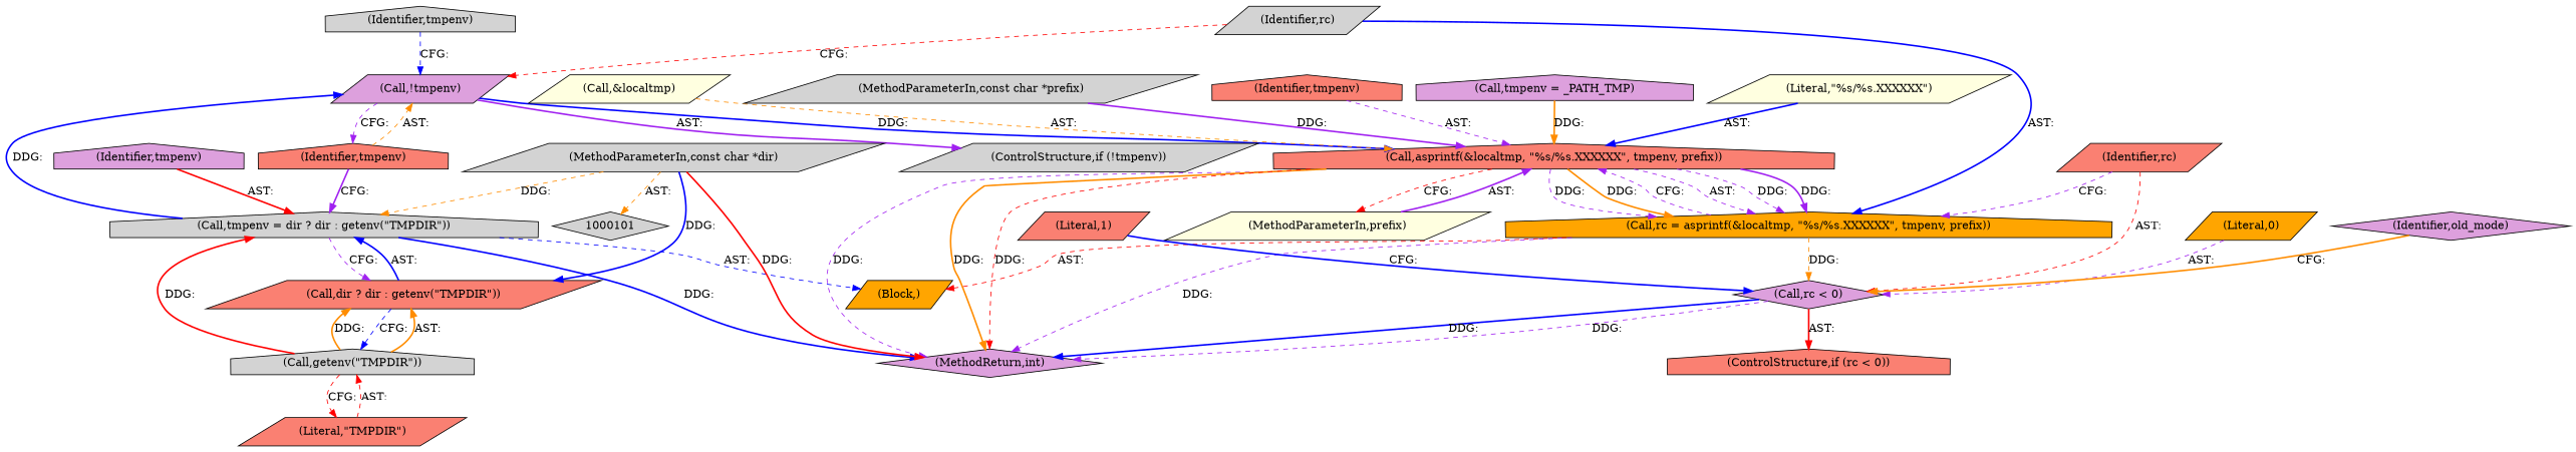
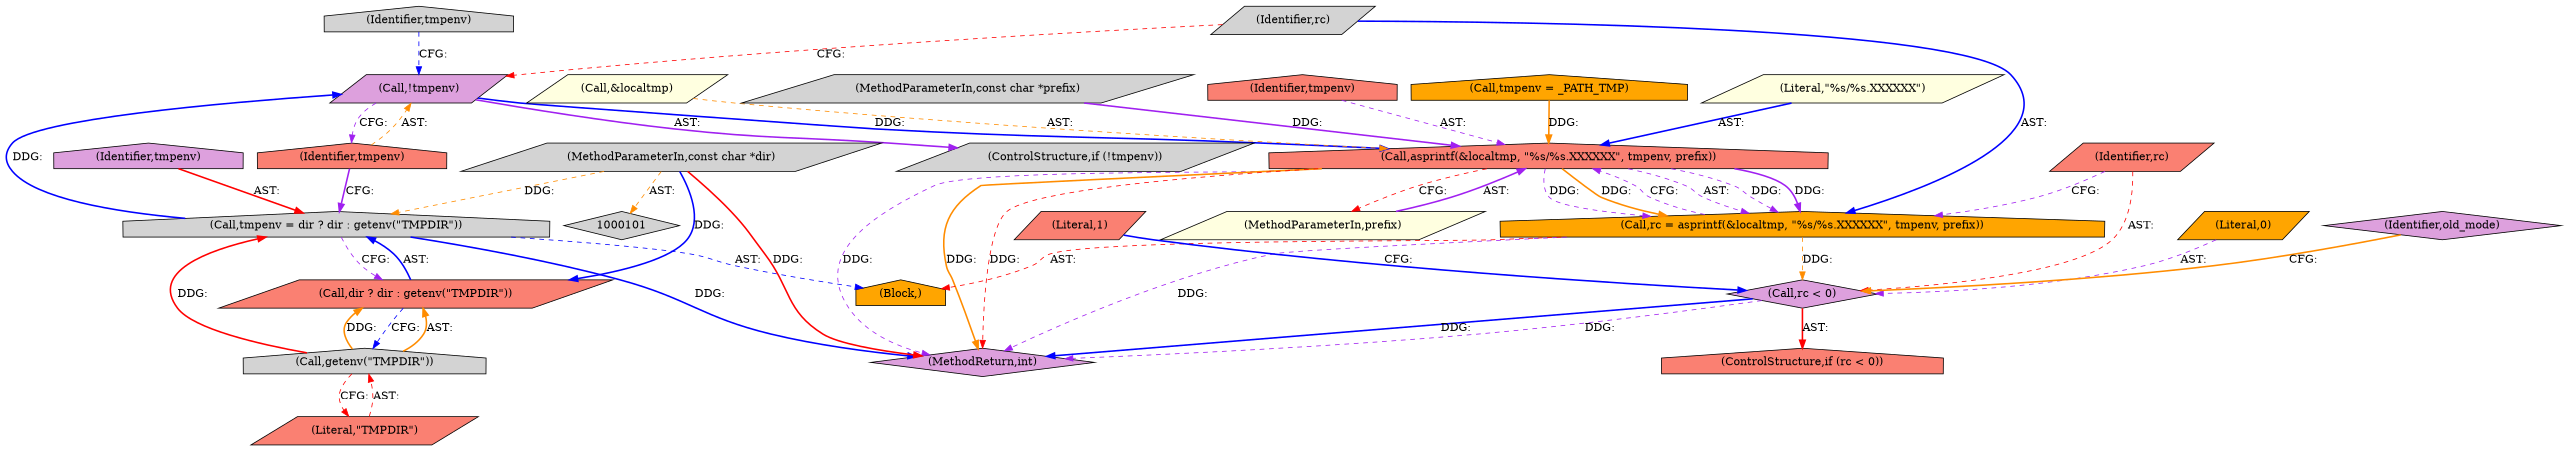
  digraph {
    fontname="DejaVu Serif"
    node [fillcolor=salmon fontname="DejaVu Serif" shape=parallelogram style=filled]
    edge [color=purple fontname="DejaVu Serif" style=dashed]
    n1 [fillcolor=plum label="(Call,!tmpenv)"]
    n2 [label="(Call,asprintf(&localtmp, \"%s/%s.XXXXXX\", tmpenv, prefix))" shape=house]
    n3 [label="(Identifier,tmpenv)" shape=house]
    n4 [fillcolor=lightgrey label="(ControlStructure,if (!tmpenv))"]
    n5 [fillcolor=plum label="(MethodReturn,int)" shape=diamond]
    n6 [fillcolor=orange label="(Call,rc = asprintf(&localtmp, \"%s/%s.XXXXXX\", tmpenv, prefix))" shape=house]
    n7 [fillcolor=lightyellow label="(MethodParameterIn,prefix)"]
    n8 [fillcolor=lightgrey label="(Call,tmpenv = dir ? dir : getenv(\"TMPDIR\"))" shape=house]
-   n9 [fillcolor=orange label="(Block,)"]
+   n9 [fillcolor=orange label="(Block,)" shape=house]
    n10 [label="(Call,dir ? dir : getenv(\"TMPDIR\"))"]
    n11 [fillcolor=lightgrey label="(Call,getenv(\"TMPDIR\"))" shape=house]
    n12 [fillcolor=lightgrey label="(MethodParameterIn,const char *dir)"]
    1000101 [fillcolor=lightgrey shape=diamond]
    n14 [label="(Literal,\"TMPDIR\")"]
    n15 [fillcolor=plum label="(Call,rc < 0)" shape=diamond]
    n16 [label="(ControlStructure,if (rc < 0))" shape=house]
    n17 [fillcolor=orange label="(Literal,0)"]
-   n18 [fillcolor=plum label="(Call,tmpenv = _PATH_TMP)" shape=house]
+   n18 [fillcolor=orange label="(Call,tmpenv = _PATH_TMP)" shape=house]
    n19 [fillcolor=lightyellow label="(Literal,\"%s/%s.XXXXXX\")"]
    n20 [fillcolor=lightgrey label="(Identifier,tmpenv)" shape=house]
    n21 [fillcolor=lightyellow label="(Call,&localtmp)"]
    n22 [fillcolor=plum label="(Identifier,tmpenv)" shape=house]
    n23 [fillcolor=lightgrey label="(Identifier,rc)"]
    n24 [fillcolor=lightgrey label="(MethodParameterIn,const char *prefix)"]
    n25 [label="(Literal,1)"]
    n26 [label="(Identifier,rc)"]
    n27 [fillcolor=plum label="(Identifier,old_mode)" shape=diamond]
    n28 [label="(Identifier,tmpenv)" shape=house]
    n1 -> n2 [color=blue label="DDG: " style=bold]
    n1 -> n3 [label="CFG: "]
    n1 -> n4 [label="AST: " style=bold]
    n2 -> n5 [label="DDG: "]
    n2 -> n5 [color=darkorange label="DDG: " style=bold]
    n2 -> n5 [color=red label="DDG: "]
    n2 -> n6 [label="AST: "]
    n2 -> n6 [label="DDG: "]
    n2 -> n6 [label="DDG: " style=bold]
    n2 -> n6 [label="DDG: "]
    n2 -> n6 [color=darkorange label="DDG: " style=bold]
    n2 -> n7 [color=red label="CFG: "]
    n3 -> n1 [color=darkorange label="AST: "]
    n3 -> n8 [label="CFG: " style=bold]
    n6 -> n2 [label="CFG: "]
    n6 -> n5 [label="DDG: "]
    n6 -> n9 [color=red label="AST: "]
    n6 -> n15 [color=darkorange label="DDG: "]
    n7 -> n2 [label="AST: " style=bold]
    n8 -> n1 [color=blue label="DDG: " style=bold]
    n8 -> n5 [color=blue label="DDG: " style=bold]
    n8 -> n9 [color=blue label="AST: "]
    n8 -> n10 [label="CFG: "]
    n10 -> n8 [color=blue label="AST: " style=bold]
    n10 -> n11 [color=blue label="CFG: "]
    n11 -> n8 [color=red label="DDG: " style=bold]
    n11 -> n10 [color=darkorange label="AST: " style=bold]
    n11 -> n10 [color=darkorange label="DDG: " style=bold]
    n11 -> n14 [color=red label="CFG: "]
    n12 -> n5 [color=red label="DDG: " style=bold]
    n12 -> n8 [color=darkorange label="DDG: "]
    n12 -> n10 [color=blue label="DDG: " style=bold]
    n12 -> 1000101 [color=darkorange label="AST: "]
    n14 -> n11 [color=red label="AST: "]
    n15 -> n5 [color=blue label="DDG: " style=bold]
    n15 -> n5 [label="DDG: "]
    n15 -> n16 [color=red label="AST: " style=bold]
    n17 -> n15 [label="AST: "]
    n18 -> n2 [color=darkorange label="DDG: " style=bold]
    n19 -> n2 [color=blue label="AST: " style=bold]
    n20 -> n1 [color=blue label="CFG: "]
    n21 -> n2 [color=darkorange label="AST: "]
    n22 -> n8 [color=red label="AST: " style=bold]
    n23 -> n1 [color=red label="CFG: "]
    n23 -> n6 [color=blue label="AST: " style=bold]
    n24 -> n2 [label="DDG: " style=bold]
    n25 -> n15 [color=blue label="CFG: " style=bold]
    n26 -> n6 [label="CFG: "]
    n26 -> n15 [color=red label="AST: "]
    n27 -> n15 [color=darkorange label="CFG: " style=bold]
    n28 -> n2 [label="AST: "]
  }
